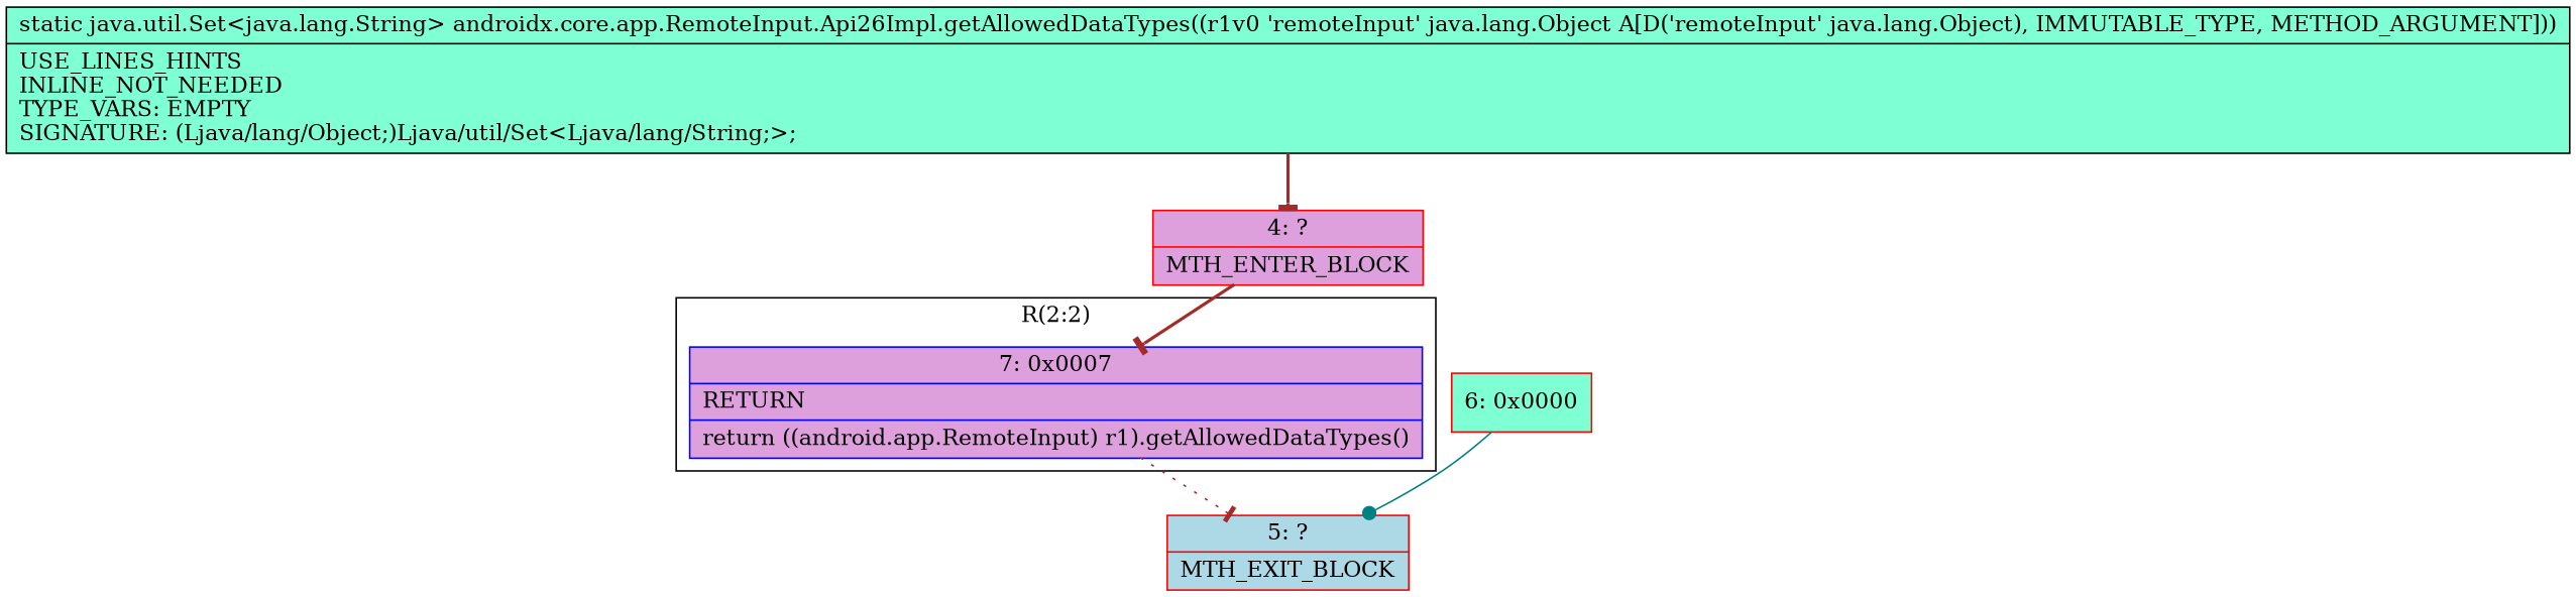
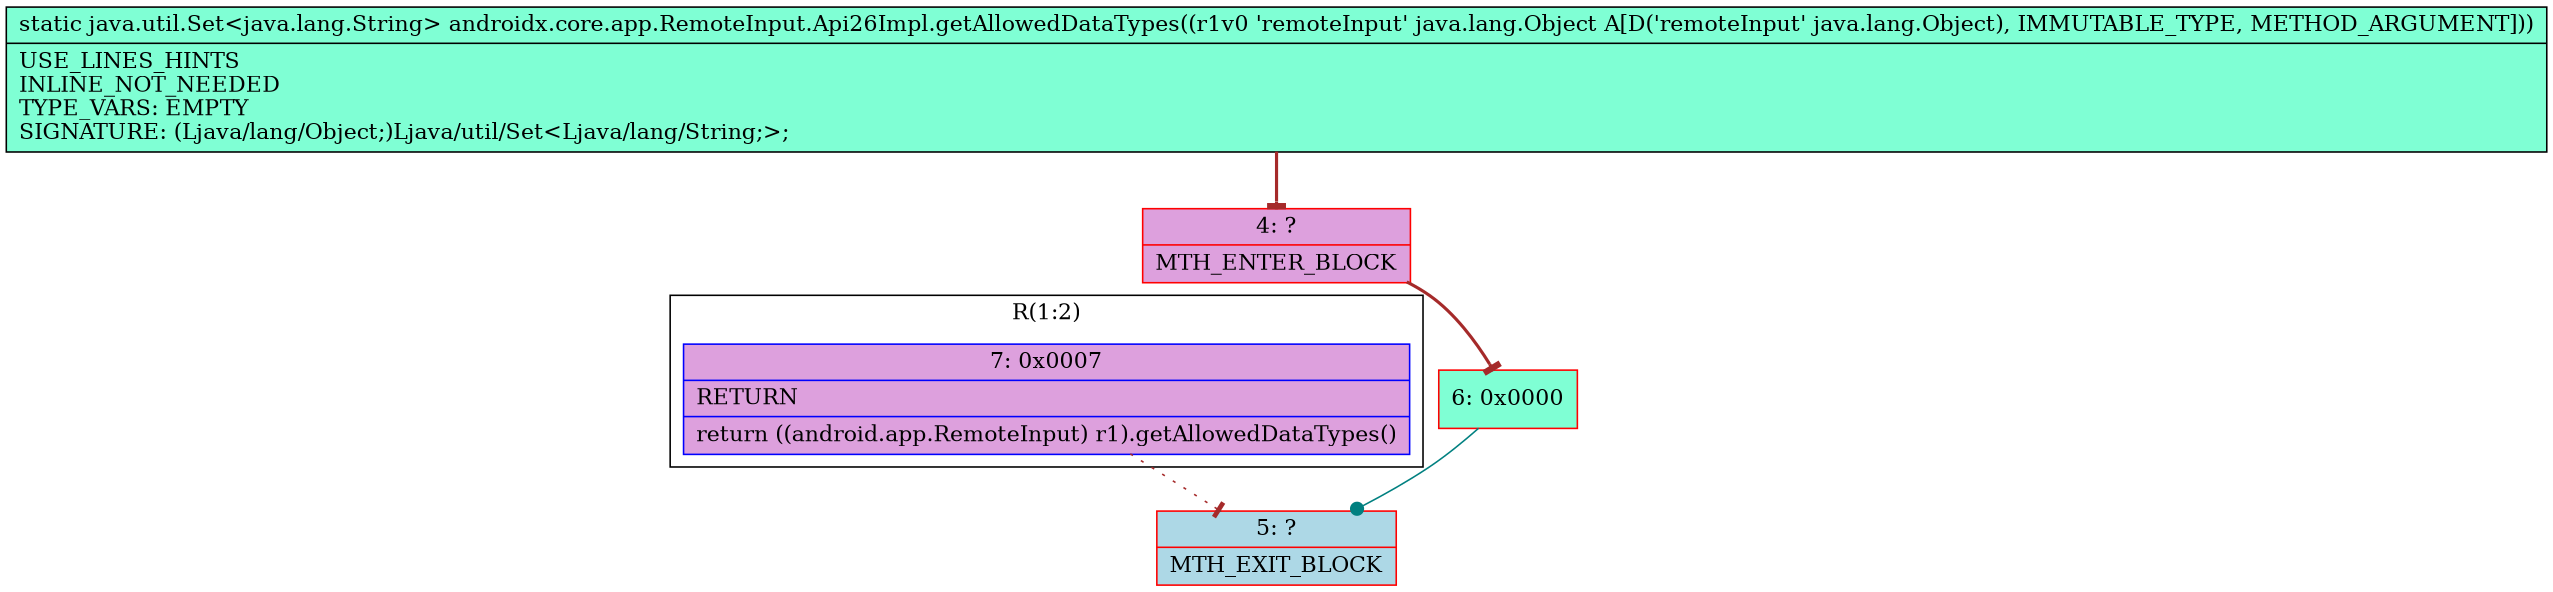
  digraph {
    node [color=red fillcolor=plum shape=record style=filled]
    edge [arrowhead=tee color=brown style=bold]
    n1 [color=blue label="{7\:\ 0x0007|RETURN\l|return ((android.app.RemoteInput) r1).getAllowedDataTypes()\l}"]
    n2 [fillcolor=lightblue label="{5\:\ ?|MTH_EXIT_BLOCK\l}"]
    n3 [label="{4\:\ ?|MTH_ENTER_BLOCK\l}"]
    n4 [fillcolor=aquamarine label="{6\:\ 0x0000}"]
    n5 [fillcolor=aquamarine label="{static java.util.Set\<java.lang.String\> androidx.core.app.RemoteInput.Api26Impl.getAllowedDataTypes((r1v0 'remoteInput' java.lang.Object A[D('remoteInput' java.lang.Object), IMMUTABLE_TYPE, METHOD_ARGUMENT]))  | USE_LINES_HINTS\lINLINE_NOT_NEEDED\lTYPE_VARS: EMPTY\lSIGNATURE: (Ljava\/lang\/Object;)Ljava\/util\/Set\<Ljava\/lang\/String;\>;\l}" color=""]
    subgraph cluster_1 {
-     label="R(2:2)"
+     label="R(1:2)"
      n1
    }
    n1 -> n2 [style=dotted]
-   n3 -> n1
+   n3 -> n4
    n4 -> n2 [arrowhead=dot color=teal style=solid]
    n5 -> n3
  }
